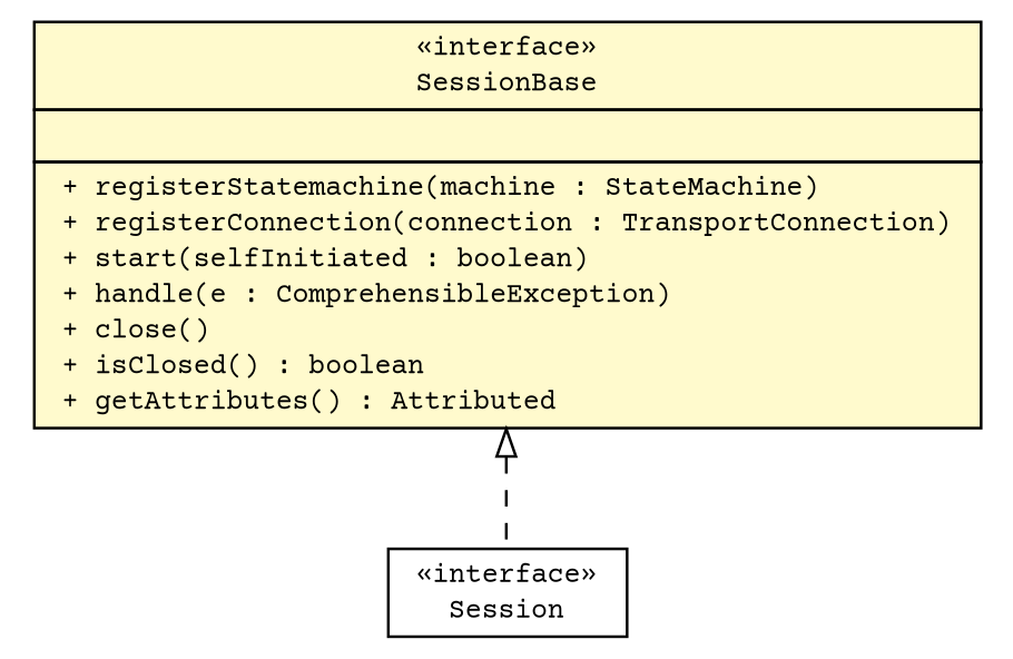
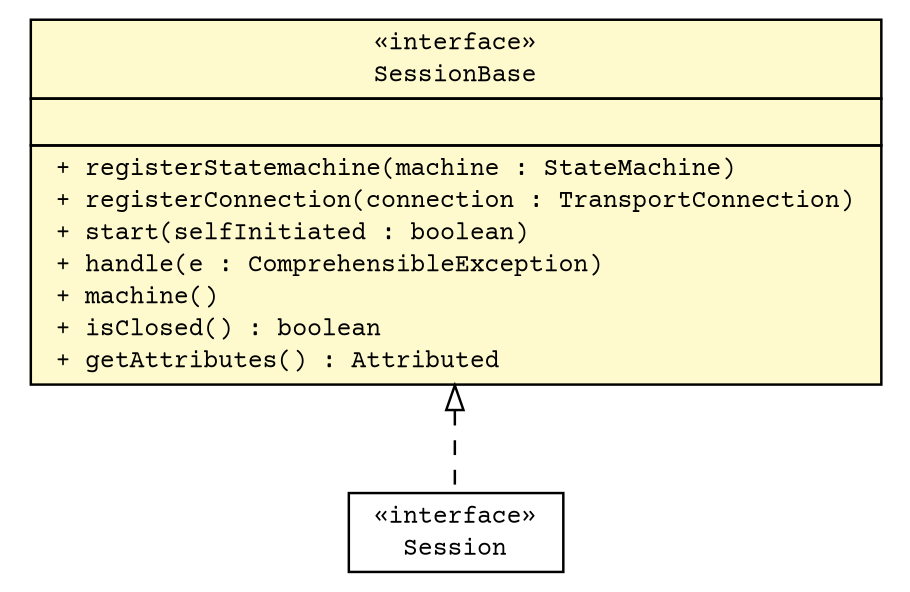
  digraph {
    nodesep=0.25
    ranksep=0.5
    fontname="Courier Prime"
    node [fontcolor=black fontname="Courier Prime" fontsize=10.0 shape=plaintext]
    n1 [label=<<table title="de.hsbremen.tc.tnc.tnccs.session.base.Session" border="0" cellborder="1" cellspacing="0" cellpadding="2" port="p" href="./Session.html"> 		<tr><td><table border="0" cellspacing="0" cellpadding="1"> <tr><td align="center" balign="center"> &#171;interface&#187; </td></tr> <tr><td align="center" balign="center"> Session </td></tr> 		</table></td></tr> 		</table>>]
-   n2 [label=<<table title="de.hsbremen.tc.tnc.tnccs.session.base.SessionBase" border="0" cellborder="1" cellspacing="0" cellpadding="2" port="p" bgcolor="lemonChiffon" href="./SessionBase.html"> 		<tr><td><table border="0" cellspacing="0" cellpadding="1"> <tr><td align="center" balign="center"> &#171;interface&#187; </td></tr> <tr><td align="center" balign="center"> SessionBase </td></tr> 		</table></td></tr> 		<tr><td><table border="0" cellspacing="0" cellpadding="1"> <tr><td align="left" balign="left">  </td></tr> 		</table></td></tr> 		<tr><td><table border="0" cellspacing="0" cellpadding="1"> <tr><td align="left" balign="left"> + registerStatemachine(machine : StateMachine) </td></tr> <tr><td align="left" balign="left"> + registerConnection(connection : TransportConnection) </td></tr> <tr><td align="left" balign="left"> + start(selfInitiated : boolean) </td></tr> <tr><td align="left" balign="left"> + handle(e : ComprehensibleException) </td></tr> <tr><td align="left" balign="left"> + close() </td></tr> <tr><td align="left" balign="left"> + isClosed() : boolean </td></tr> <tr><td align="left" balign="left"> + getAttributes() : Attributed </td></tr> 		</table></td></tr> 		</table>>]
+   n2 [label=<<table title="de.hsbremen.tc.tnc.tnccs.session.base.SessionBase" border="0" cellborder="1" cellspacing="0" cellpadding="2" port="p" bgcolor="lemonChiffon" href="./SessionBase.html"> 		<tr><td><table border="0" cellspacing="0" cellpadding="1"> <tr><td align="center" balign="center"> &#171;interface&#187; </td></tr> <tr><td align="center" balign="center"> SessionBase </td></tr> 		</table></td></tr> 		<tr><td><table border="0" cellspacing="0" cellpadding="1"> <tr><td align="left" balign="left">  </td></tr> 		</table></td></tr> 		<tr><td><table border="0" cellspacing="0" cellpadding="1"> <tr><td align="left" balign="left"> + registerStatemachine(machine : StateMachine) </td></tr> <tr><td align="left" balign="left"> + registerConnection(connection : TransportConnection) </td></tr> <tr><td align="left" balign="left"> + start(selfInitiated : boolean) </td></tr> <tr><td align="left" balign="left"> + handle(e : ComprehensibleException) </td></tr> <tr><td align="left" balign="left"> + machine() </td></tr> <tr><td align="left" balign="left"> + isClosed() : boolean </td></tr> <tr><td align="left" balign="left"> + getAttributes() : Attributed </td></tr> 		</table></td></tr> 		</table>>]
    n2 -> n1 [arrowtail=empty dir=back fontname="Courier Prime" fontsize=10 headport=p labelfontname=Helvetica labelfontsize=10 style=dashed tailport=p]
  }
